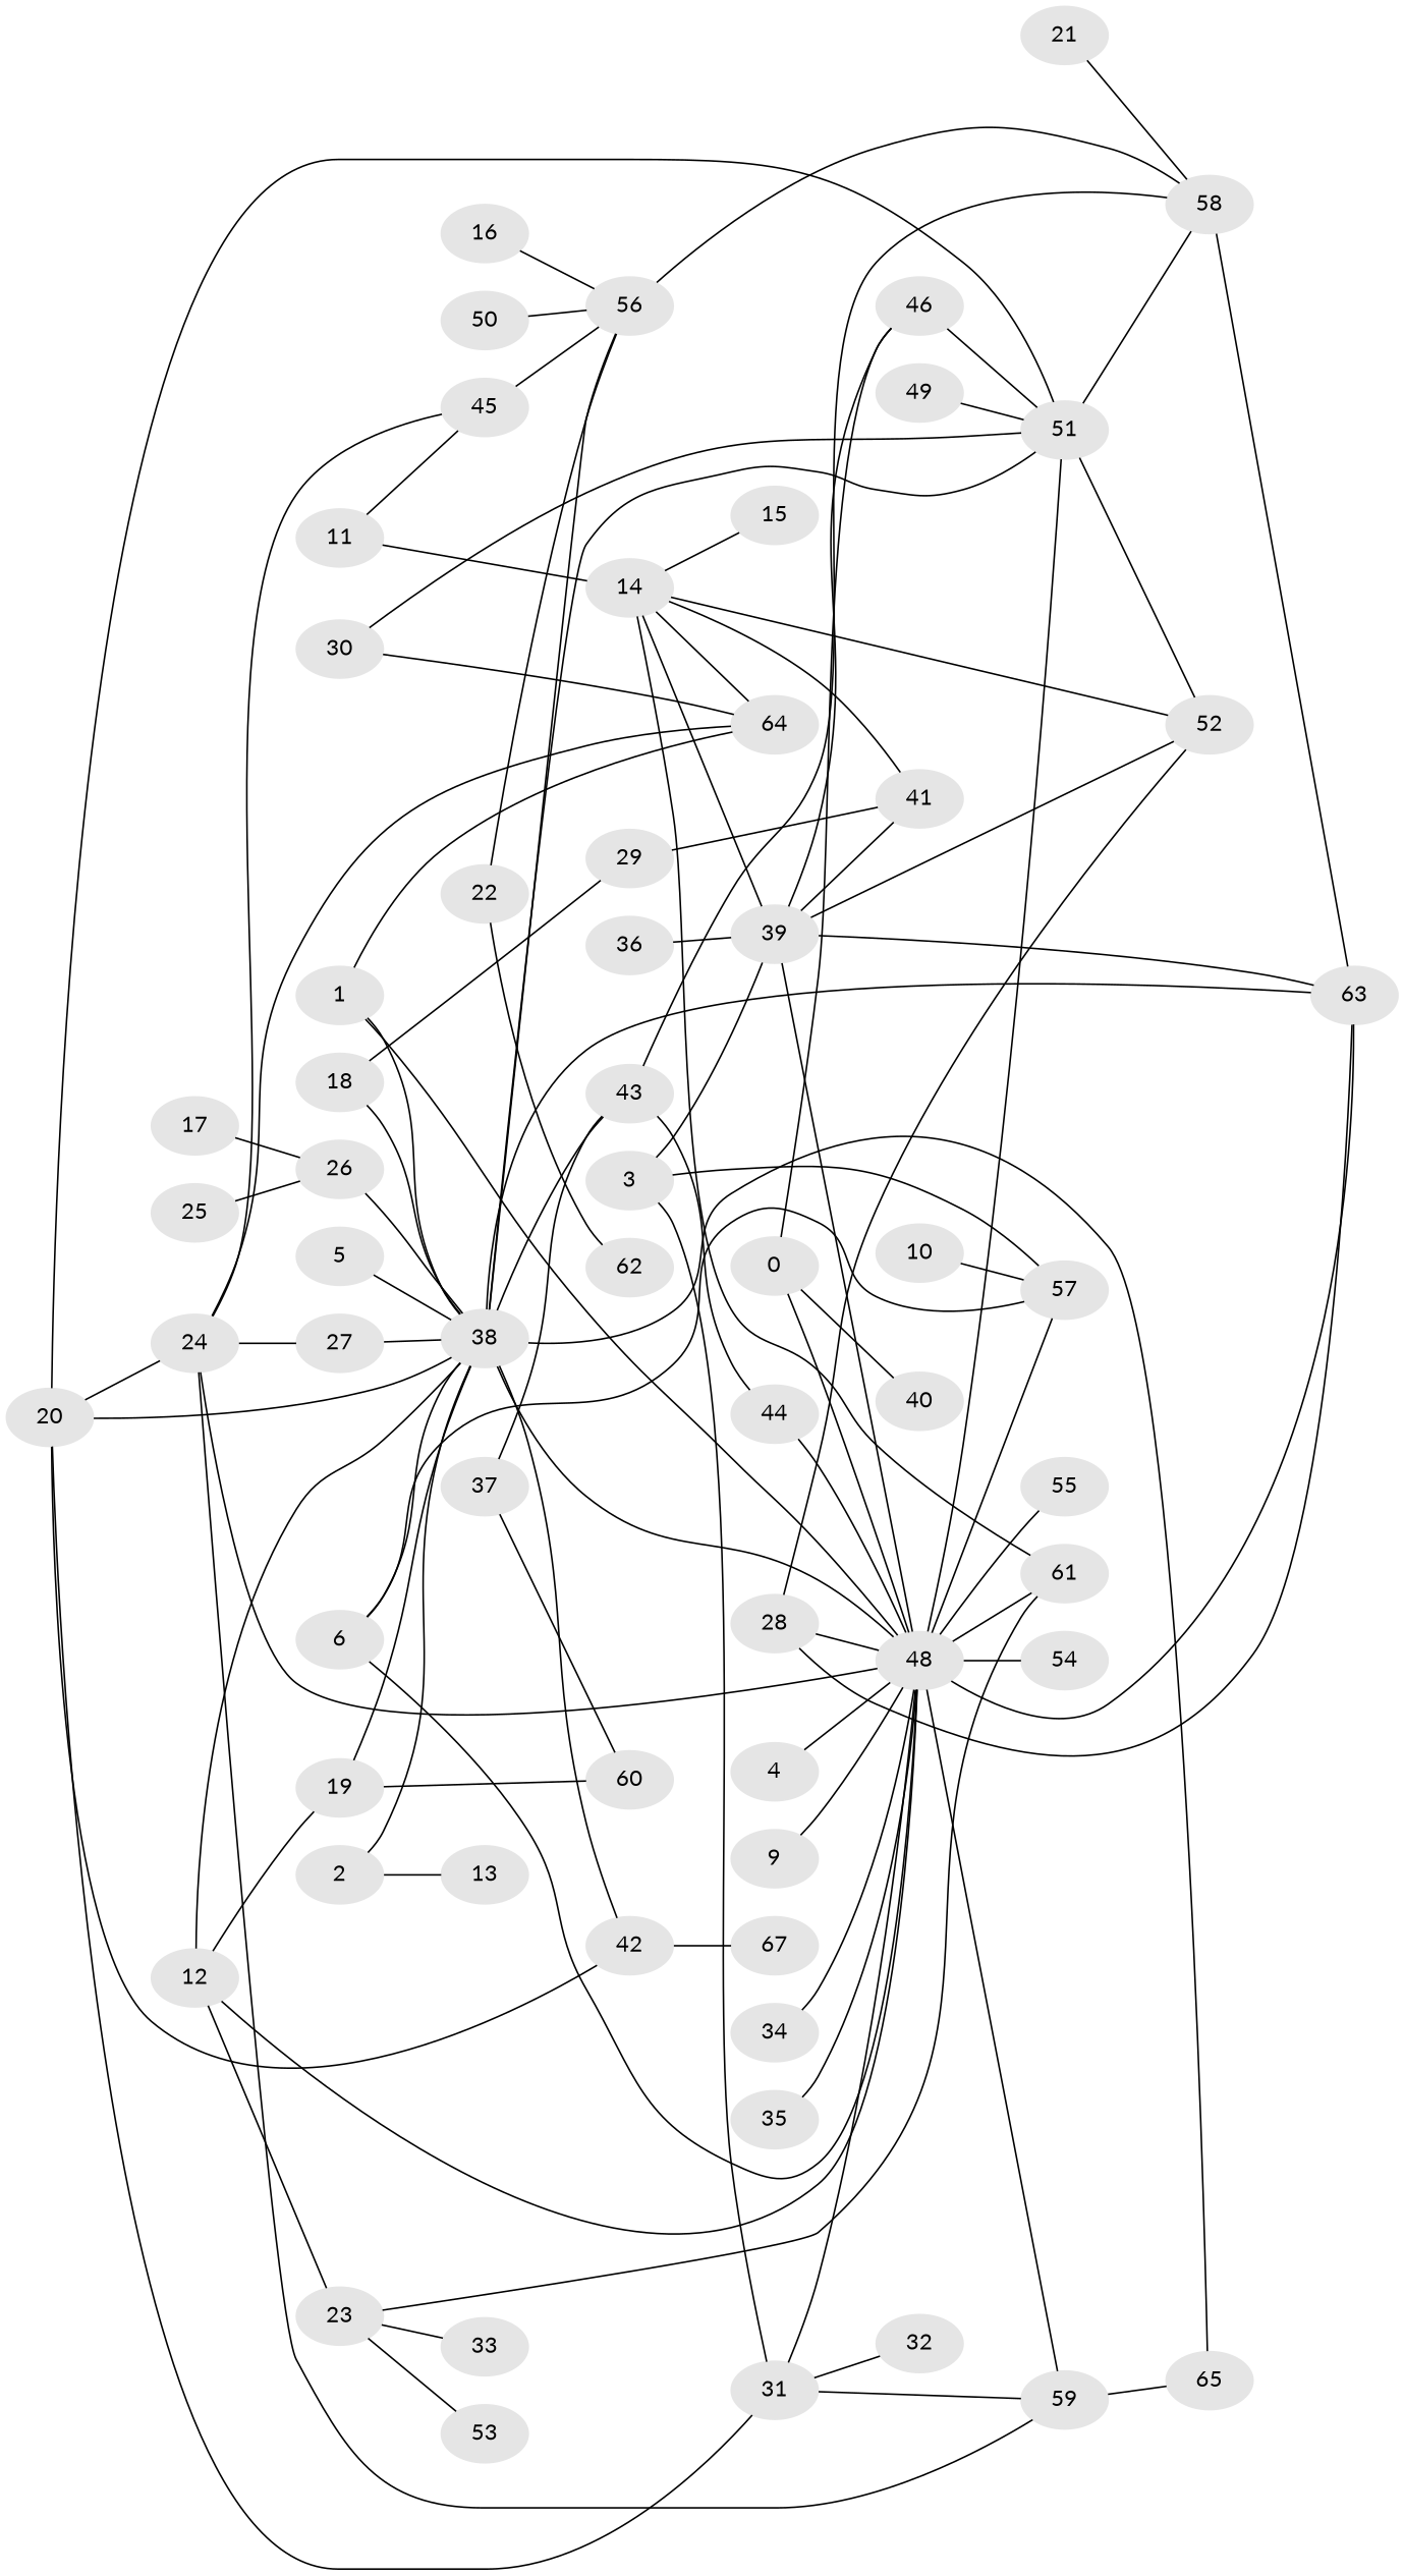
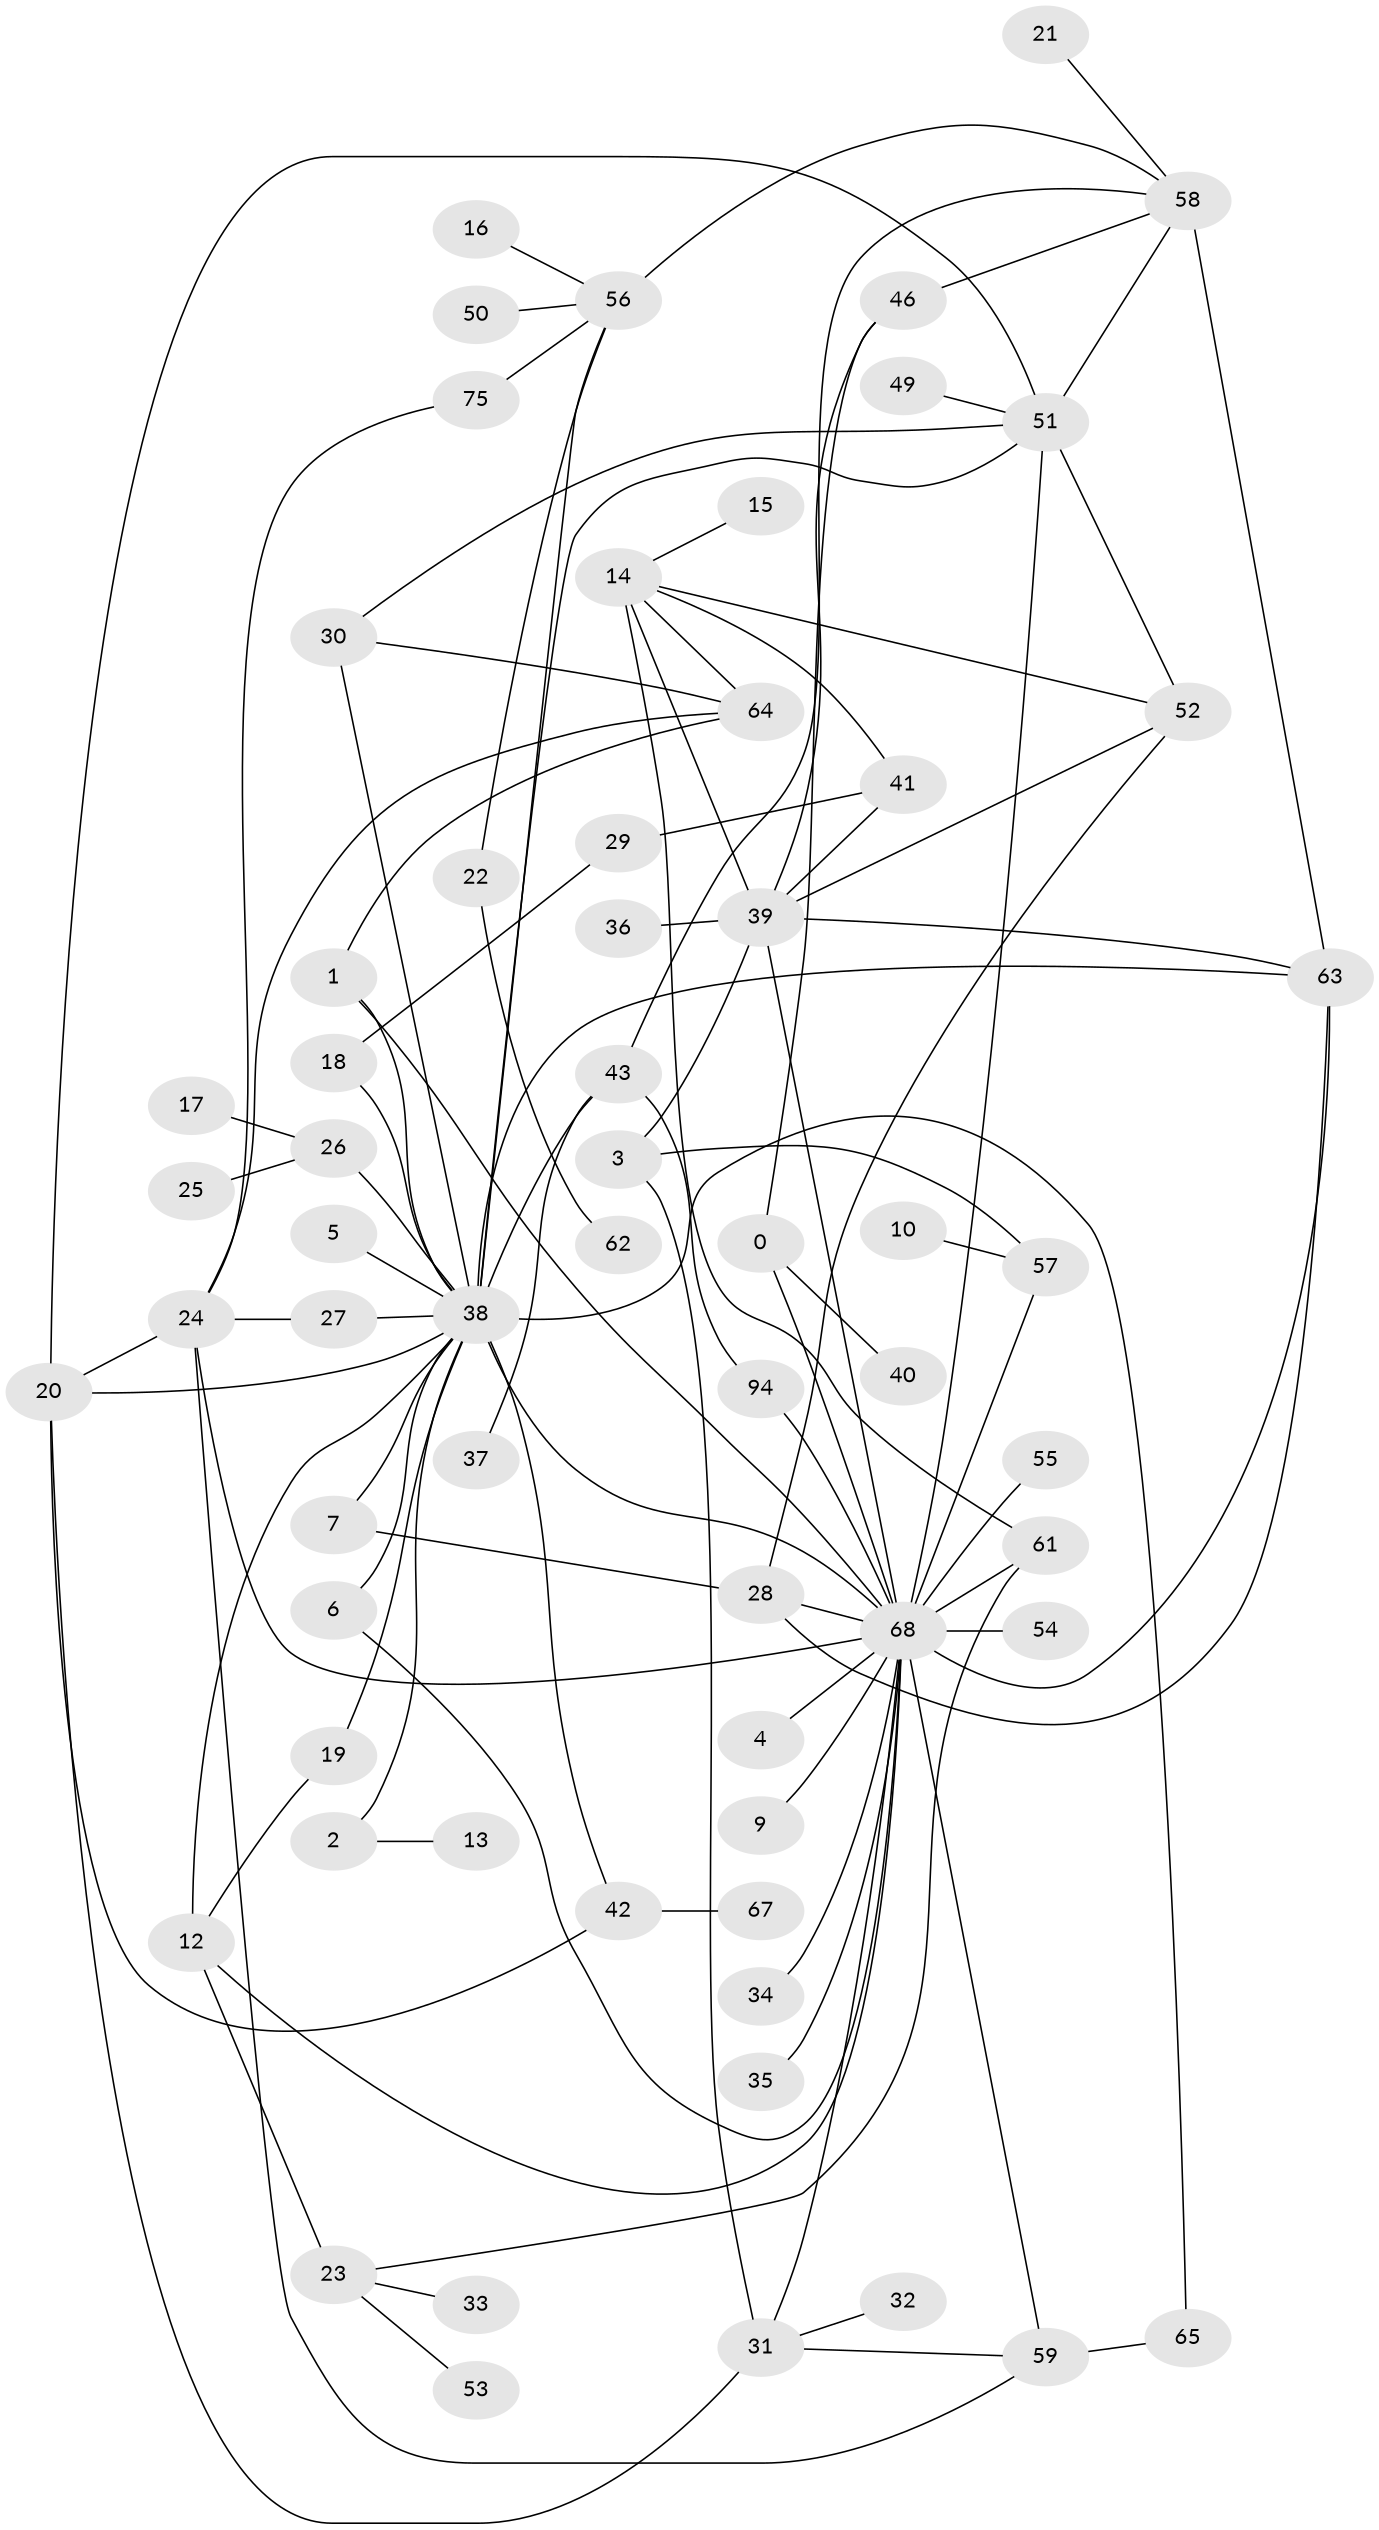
  graph {
    fontname=Lato
    rankdir=LR
    node [color=gray90 fontname=Lato style=filled]
    edge [fontname=Lato weight=1.0]
    1
    38
-   48
+   48 [label=68]
    64
    51
    56
    42
    63
    43
    65
    57
    61
    59
    54
    55
    2
    13
    3
    31
    39
    32
    46
    52
    41
    4
    5
    6
+   7
    28
    n30 [label=0]
    40
    9
    10
-   11
    14
-   45
+   45 [label=75]
    15
    12
    19
    23
-   60
    33
    53
    58
    16
    17
    26
    18
    29
    20
    24
    27
    n53 [label=67]
    21
    22
    62
    25
    30
    34
    35
    36
    37
-   44
+   44 [label=94]
    49
    50
    1 -- 38
    1 -- 48
    1 -- 64
    38 -- 48
    38 -- 51
    38 -- 56
    38 -- 42
    38 -- 63
    38 -- 43
    38 -- 65
    48 -- 51
    48 -- 63
    48 -- 57
    48 -- 61
    48 -- 59
    48 -- 54
    48 -- 55
    51 -- 52
    51 -- 58
    56 -- 58
    42 -- n53
    43 -- 58
    43 -- 44
    59 -- 65
    2 -- 38
    2 -- 13
    3 -- 57
    3 -- 31
    3 -- 39
    31 -- 48
    31 -- 59
    31 -- 32
    39 -- 48
    39 -- 63
    39 -- 46
    39 -- 52
    39 -- 41
-   46 -- 51
+   46 -- 58
    4 -- 48
    5 -- 38
    6 -- 38
    6 -- 48
-   6 -- 57
+   7 -- 38
+   7 -- 28
    28 -- 48
    28 -- 63
    28 -- 52
    n30 -- 48
    n30 -- 46
    n30 -- 40
    9 -- 48
    10 -- 57
-   11 -- 14
-   11 -- 45
    14 -- 64
    14 -- 61
    14 -- 39
    14 -- 52
    14 -- 41
    14 -- 15
    45 -- 56
    12 -- 38
    12 -- 48
    12 -- 19
    12 -- 23
    19 -- 38
-   19 -- 60
    23 -- 61
    23 -- 33
    23 -- 53
    58 -- 63
    16 -- 56
    17 -- 26
    26 -- 38
    18 -- 38
    18 -- 29
    29 -- 41
    20 -- 38
    20 -- 51
    20 -- 42
    20 -- 31
    20 -- 24
    24 -- 48
    24 -- 64
    24 -- 59
    24 -- 45
    24 -- 27
    27 -- 38
    21 -- 58
    22 -- 56
    22 -- 62
    25 -- 26
+   30 -- 38
    30 -- 64
    30 -- 51
    34 -- 48
    35 -- 48
    36 -- 39
    37 -- 43 [weight=2.0]
-   37 -- 60
    44 -- 48
    49 -- 51
    50 -- 56
  }
